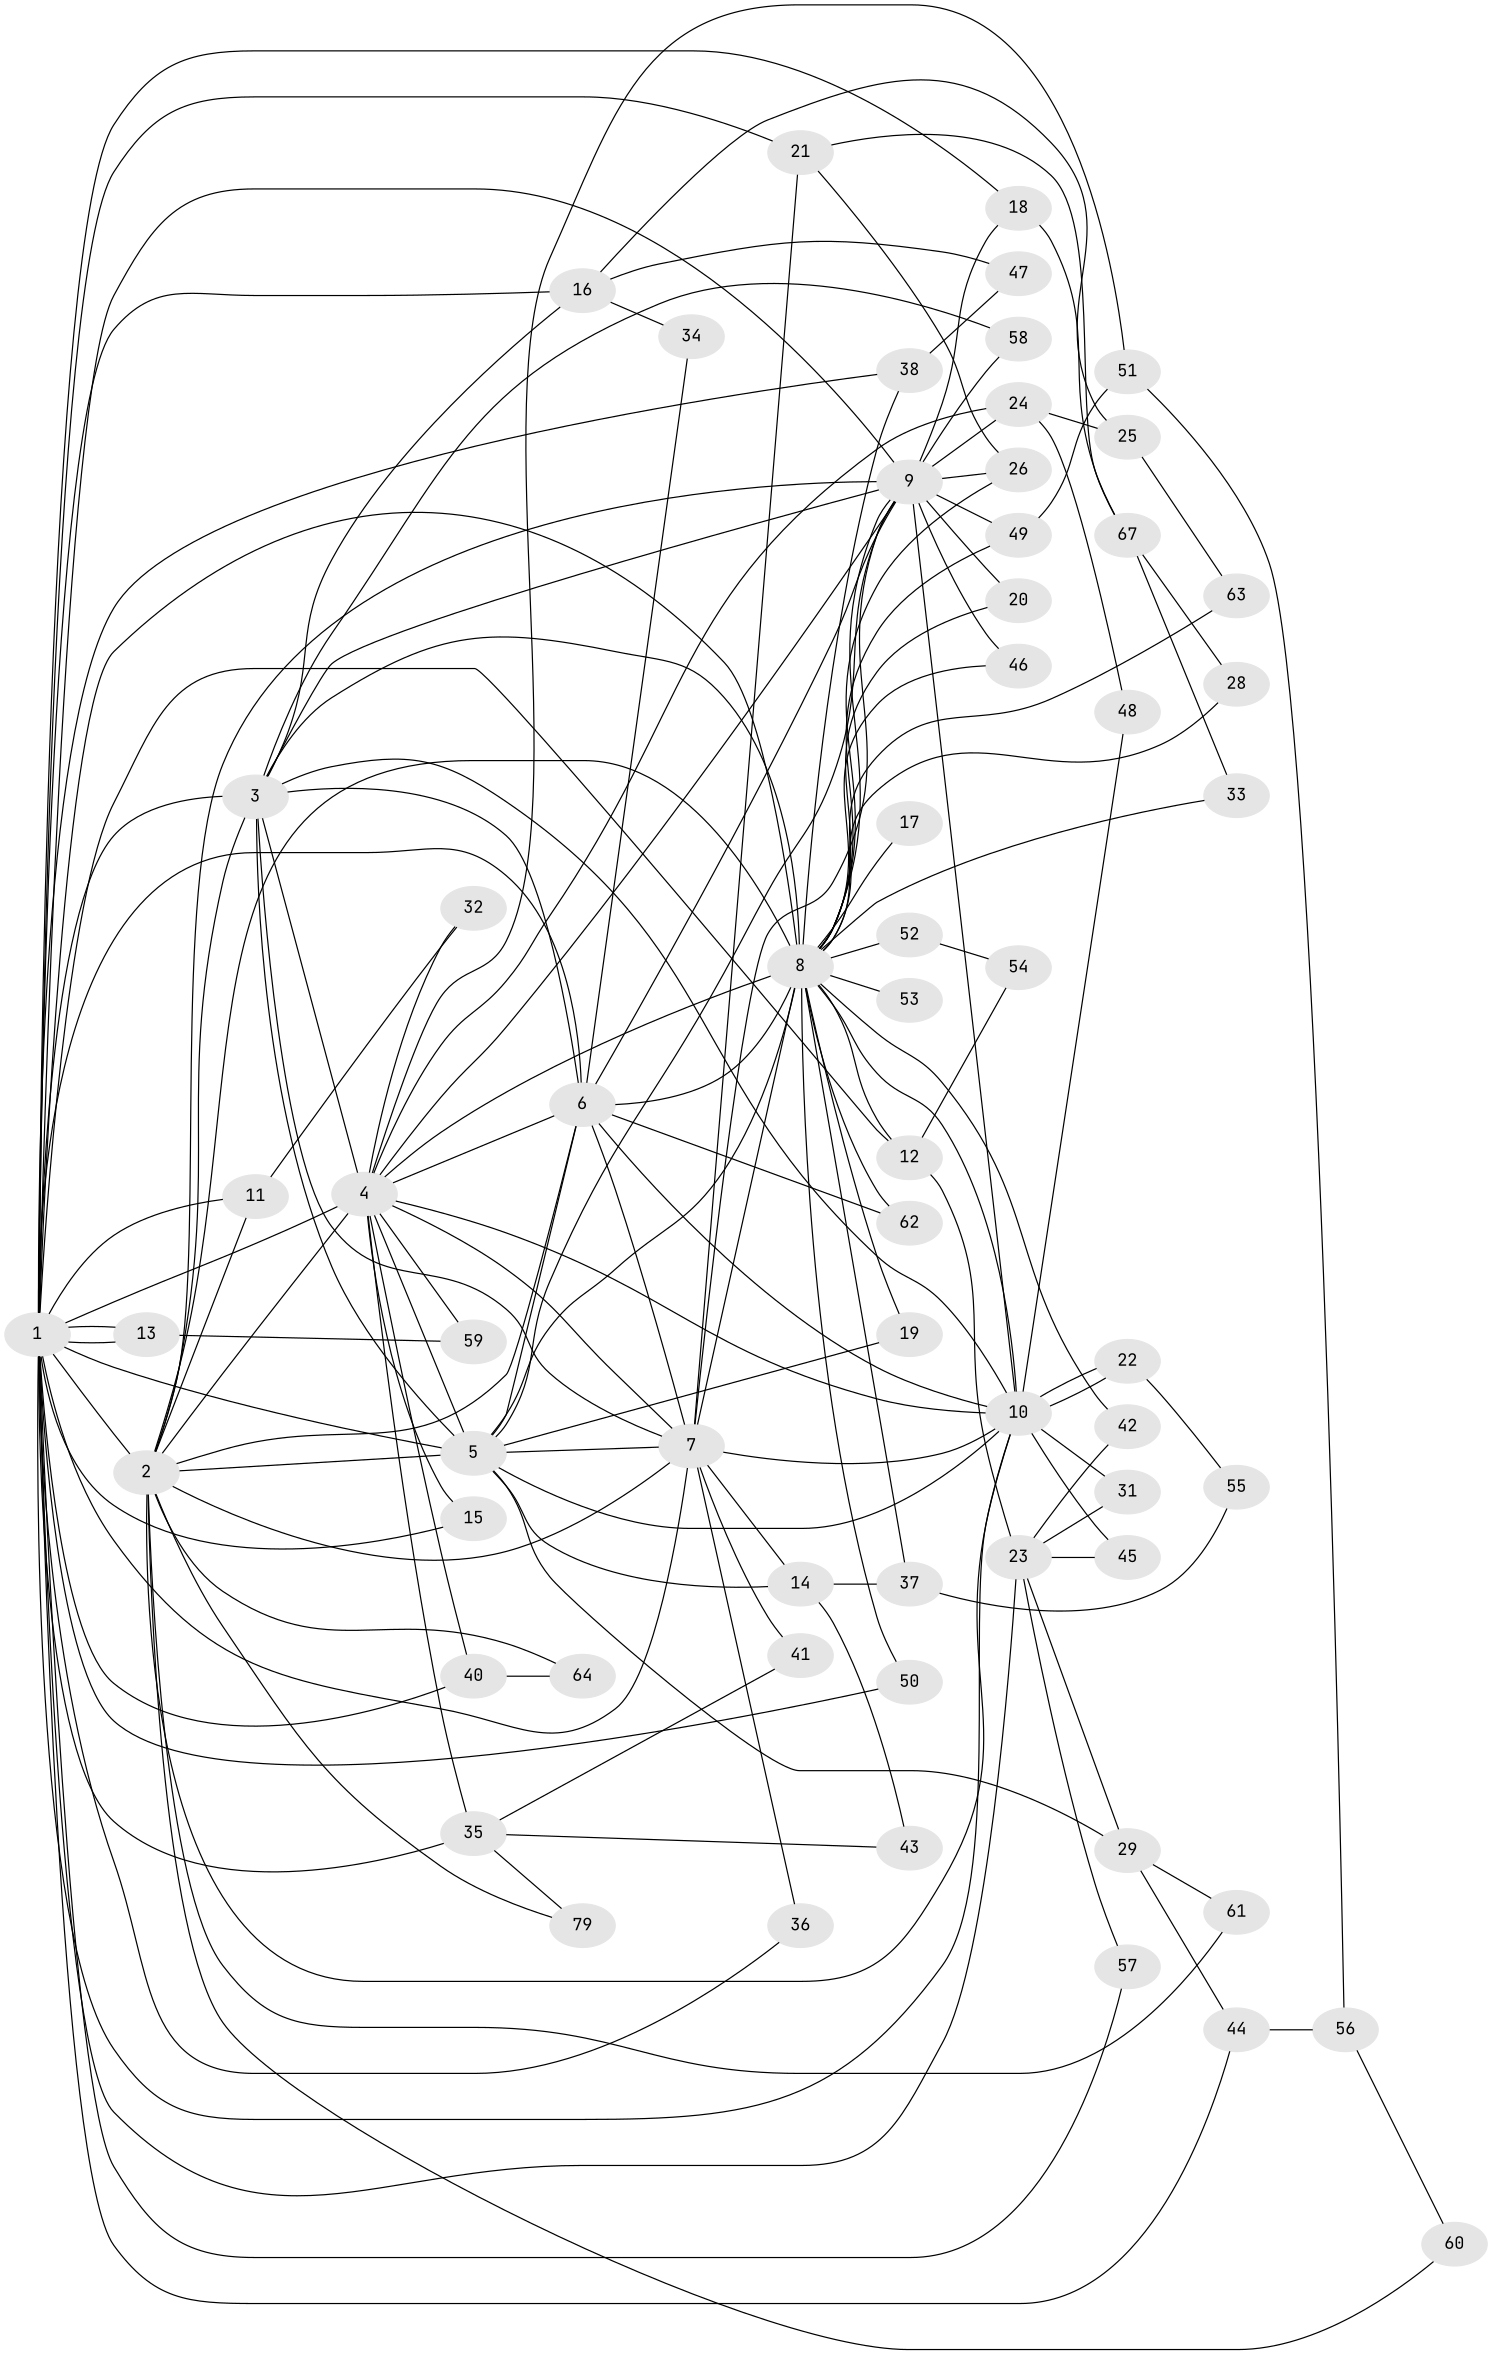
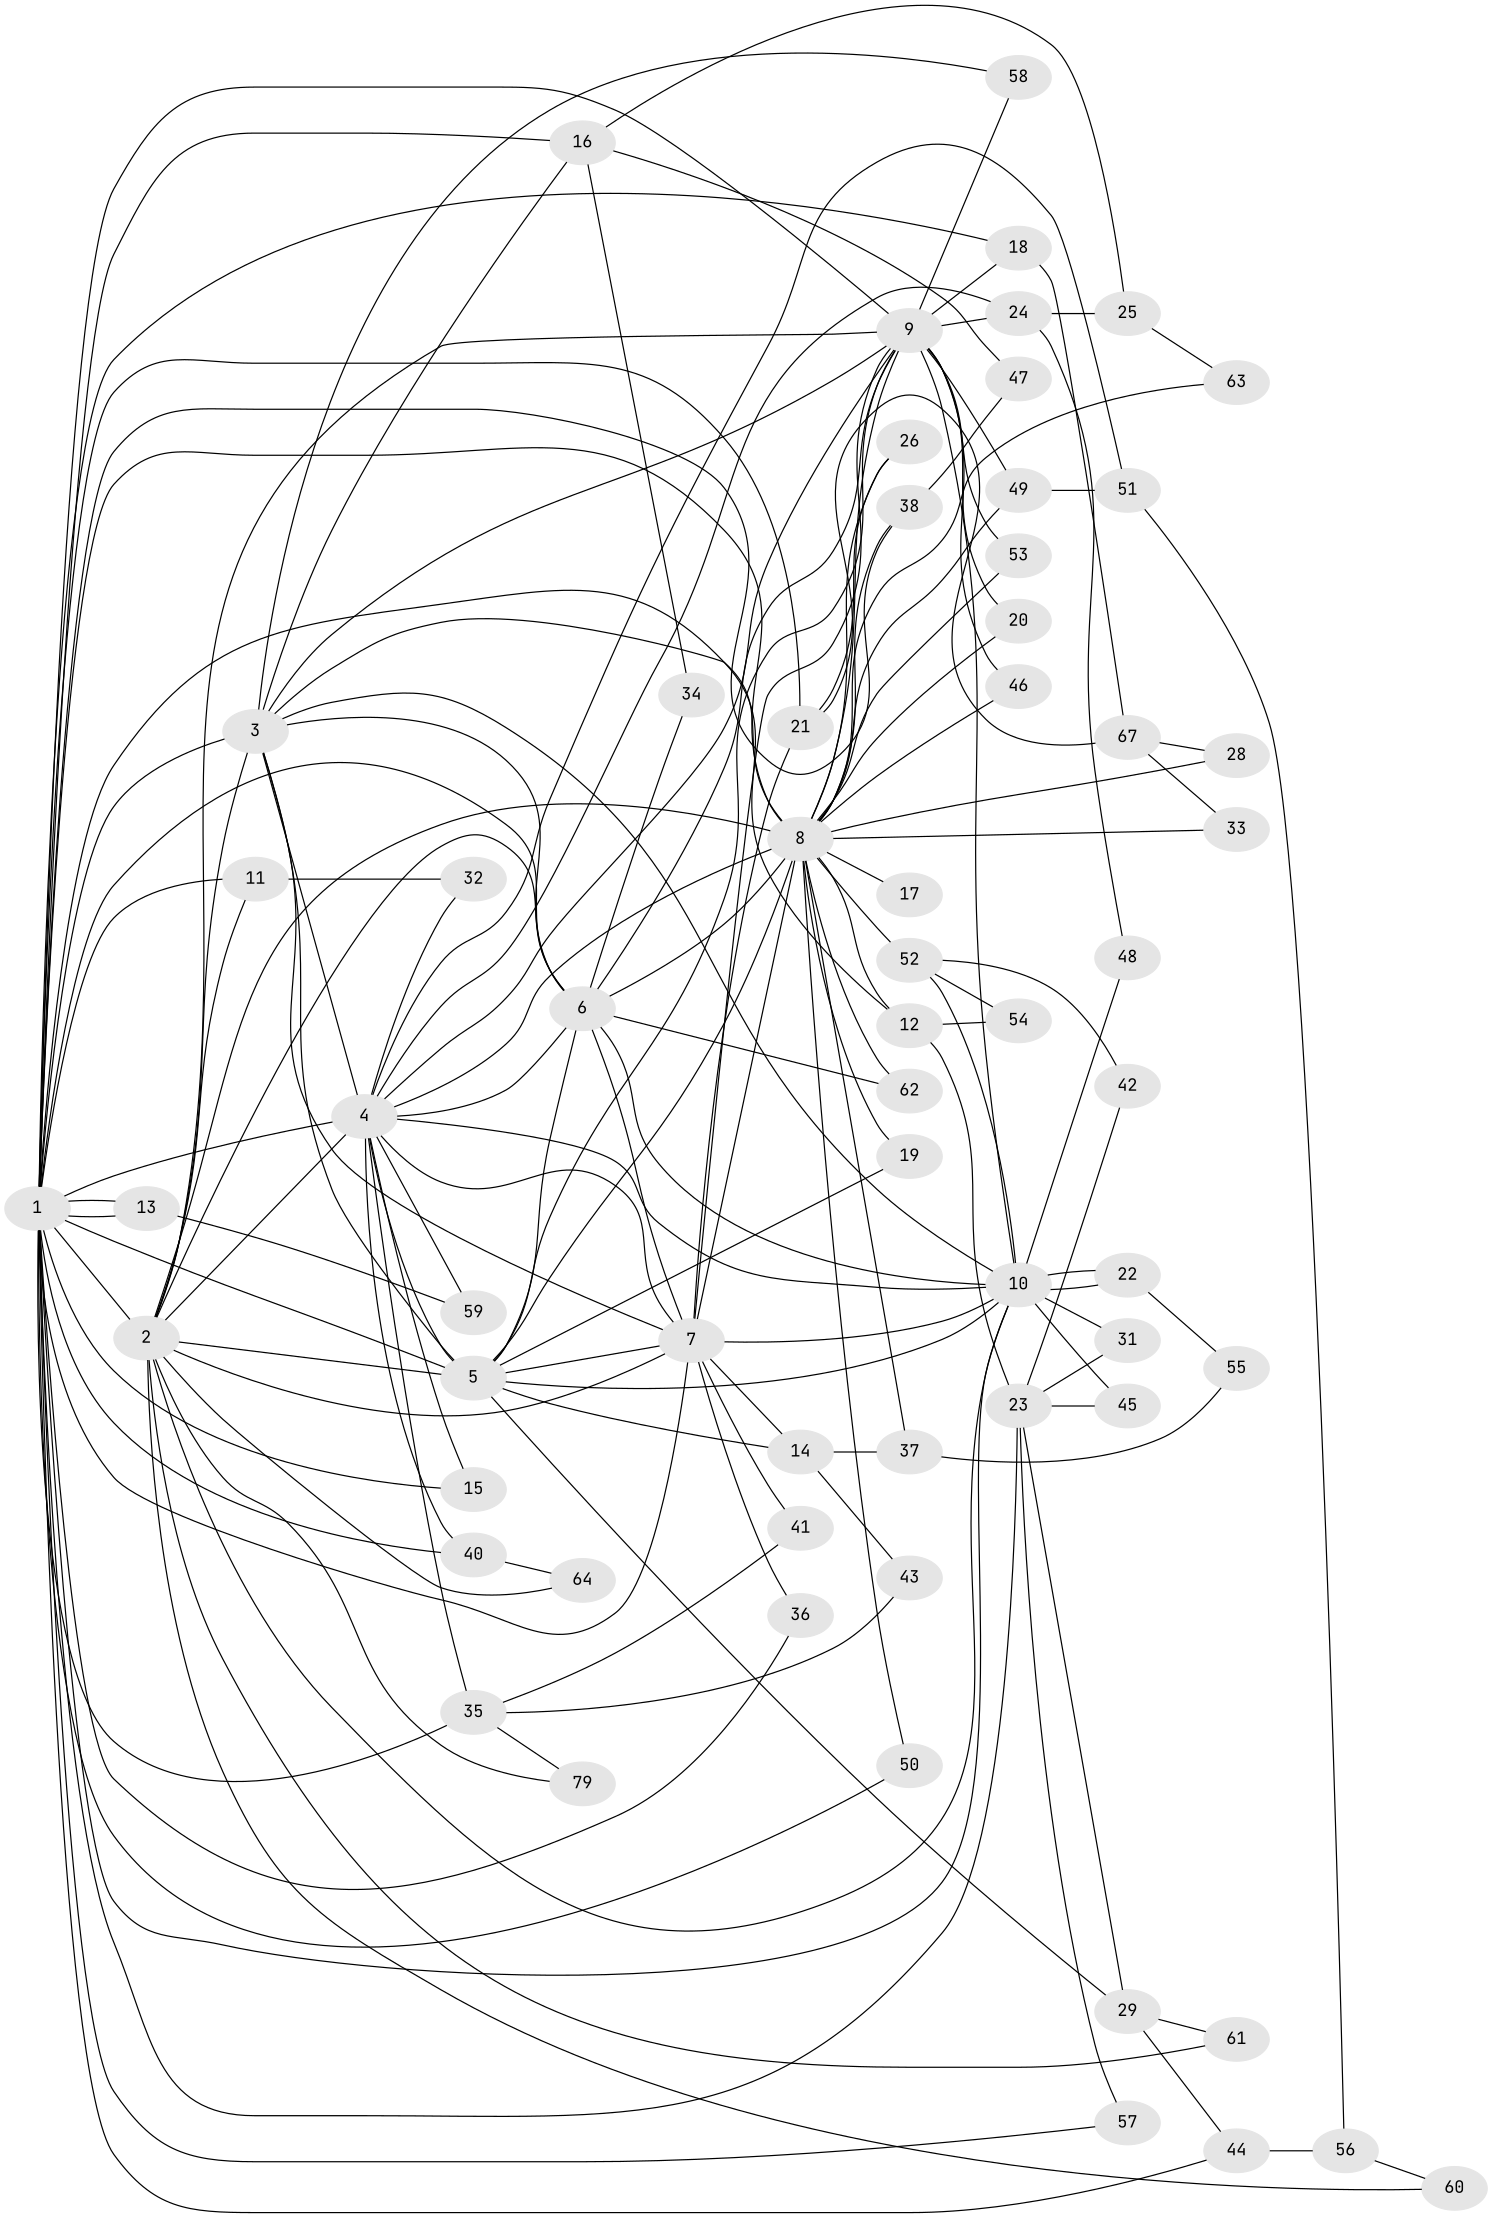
  graph {
    fontname="JetBrains Mono"
    rankdir=LR
    node [color=gray90 fontname="JetBrains Mono" style=filled]
    edge [fontname="JetBrains Mono"]
    1
    2
    3
    4
    5
    6
    7
    8
    9
    10
    11
    12
    13
    15
    16
    18
    21
    23
    35
    36
    38
    40
    44
    50
    57
    n26 [label=79]
    60
    61
    64
    58
    24
    32
    51
    59
    14
    19
    29
    34
    62
    41
    17
    20
    26
    28
    33
    37
    42
    46
    49
    52
    53
    63
    22
    31
    45
    48
    54
    25
    47
    n60 [label=67]
    43
    56
    55
    1 -- 2
    1 -- 3
    1 -- 4
    1 -- 5
    1 -- 6
    1 -- 7
    1 -- 8
    1 -- 9
    1 -- 10
    1 -- 11
    1 -- 12
    1 -- 13
    1 -- 13
    1 -- 15
    1 -- 16
    1 -- 18
    1 -- 21
    1 -- 23
    1 -- 35
    1 -- 36
    1 -- 38
    1 -- 40
    1 -- 44
    1 -- 50
    1 -- 57
    2 -- 3
    2 -- 4
    2 -- 5
    2 -- 6
    2 -- 7
    2 -- 8
    2 -- 9
    2 -- 10
    2 -- 11
    2 -- n26
    2 -- 60
    2 -- 61
    2 -- 64
    3 -- 4
    3 -- 5
    3 -- 6
    3 -- 7
    3 -- 8
    3 -- 9
    3 -- 10
    3 -- 16
    3 -- 58
    4 -- 5
    4 -- 6
    4 -- 7
    4 -- 8
    4 -- 9
    4 -- 10
    4 -- 15
    4 -- 35
    4 -- 40
    4 -- 24
    4 -- 32
    4 -- 51
    4 -- 59
    5 -- 6
    5 -- 7
    5 -- 8
    5 -- 9
    5 -- 10
    5 -- 14
    5 -- 19
    5 -- 29
    6 -- 7
    6 -- 8
    6 -- 9
    6 -- 10
    6 -- 34
    6 -- 62
    7 -- 8
    7 -- 9
    7 -- 10
    7 -- 21
    7 -- 36
    7 -- 14
    7 -- 41
    8 -- 9
-   8 -- 10
+   52 -- 10
    8 -- 12
    8 -- 38
    8 -- 50
    8 -- 19
    8 -- 62
    8 -- 17
    8 -- 20
    8 -- 26
    8 -- 28
    8 -- 33
    8 -- 37
-   8 -- 42
+   52 -- 42
    8 -- 46
    8 -- 49
    8 -- 52
    8 -- 53
    8 -- 63
    9 -- 10
    9 -- 18
    9 -- 58
    9 -- 24
    9 -- 20
    9 -- 46
    9 -- 49
-   9 -- 26
+   9 -- 53
    10 -- 22
    10 -- 22
    10 -- 31
    10 -- 45
    10 -- 48
    11 -- 32
    12 -- 23
    12 -- 54
    13 -- 59
    16 -- 34
    16 -- 25
    16 -- 47
    18 -- n60
    21 -- 26
    21 -- n60
    23 -- 57
    23 -- 29
    23 -- 42
    23 -- 31
    23 -- 45
    35 -- n26
    35 -- 41
    35 -- 43
    38 -- 47
    40 -- 64
    44 -- 56
    24 -- 48
    24 -- 25
    51 -- 56
    14 -- 37
    14 -- 43
    29 -- 44
    29 -- 61
    37 -- 55
    49 -- 51
    52 -- 54
    22 -- 55
    25 -- 63
    n60 -- 28
    n60 -- 33
    56 -- 60
  }
